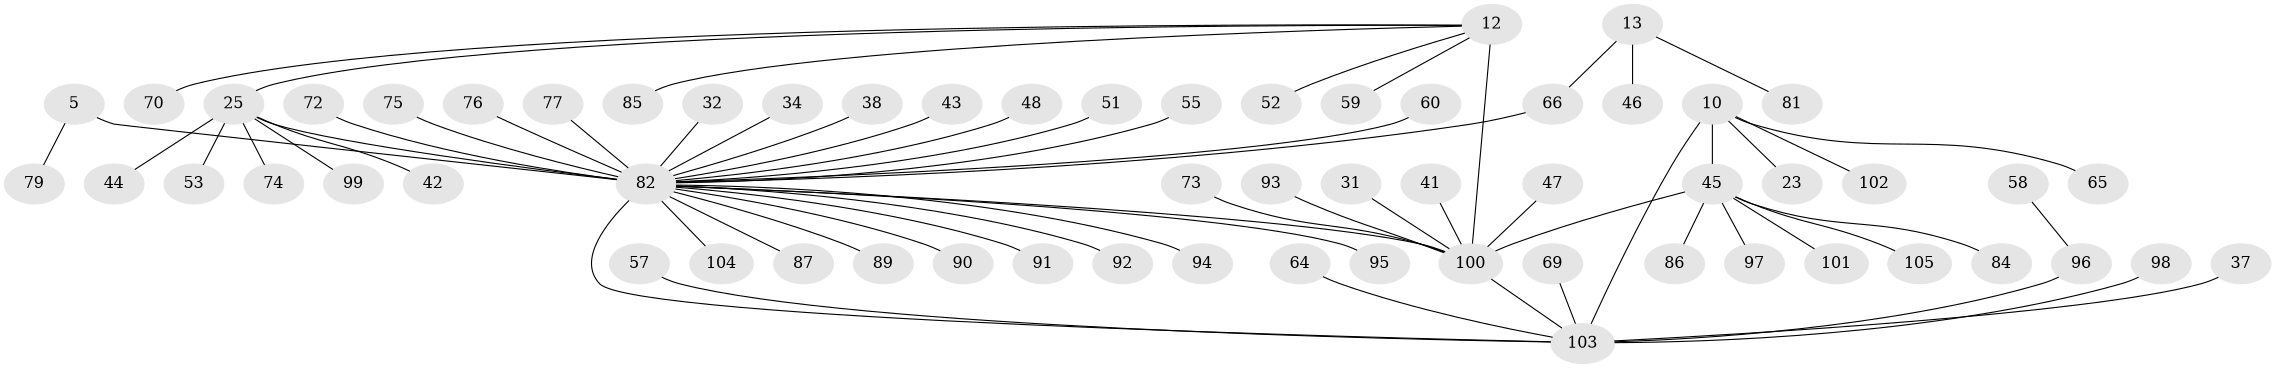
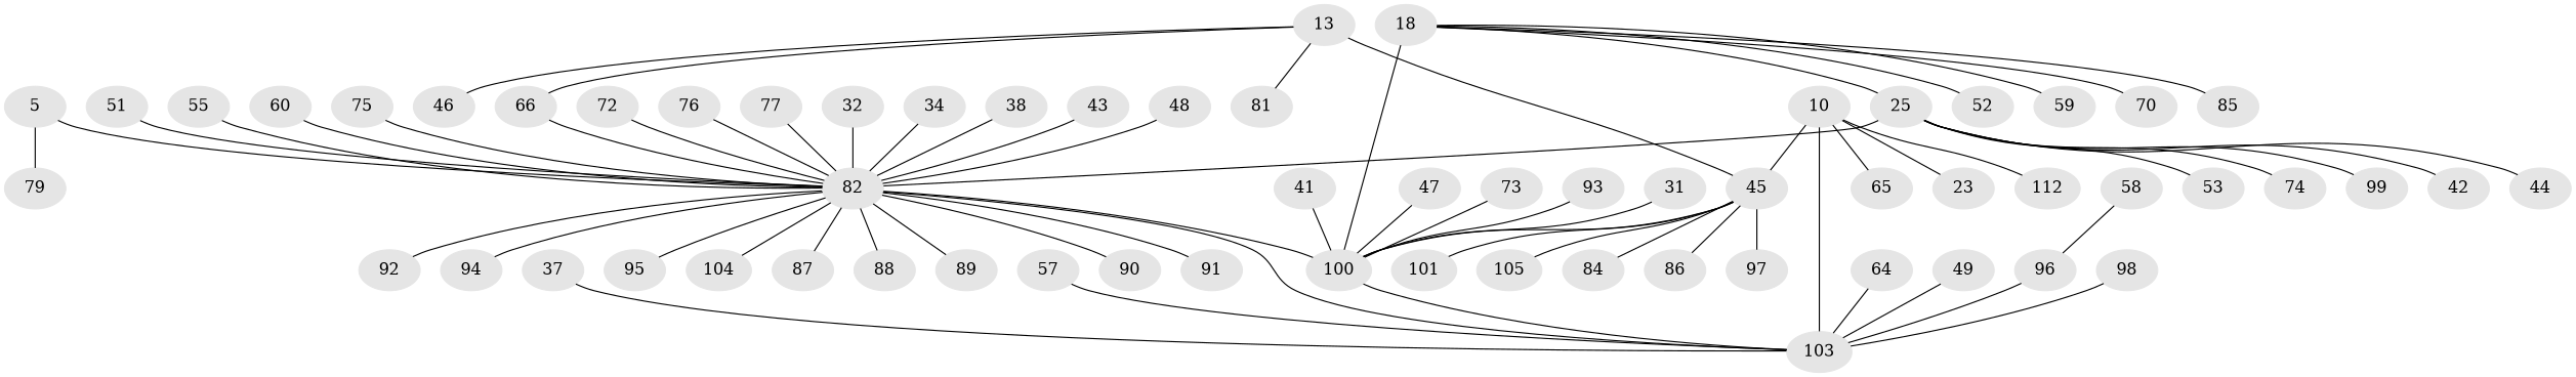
  graph {
    node [color=gray90 style=filled]
    5 [super="+1"]
    79
    82 [super="+24+26+49+71+29+30"]
    103 [super="+80+9"]
    100 [super="+20+19"]
    87
+   88 [super="+63"]
    89
    90
    91
    92
    94 [super="+68"]
    95 [super="+61"]
    104
    10 [super="+6"]
    45 [super="+14+15"]
    65
    n18 [label=23]
-   102
+   102 [label=112]
    84
    86
    97 [super="+62"]
    101 [super="+54"]
    105
    13 [super="+11"]
    46
    66
    81
-   18 [super="+17" label=12]
+   18 [super="+17"]
    25 [super="+22"]
    52
    59
    70
    85
    42
    44
    53
    74 [super="+33"]
    99 [super="+56"]
    31
    32
    34
    37
    38
    41 [super="+40"]
    43
    47
    48
    51
    55
    57
    58
    96
    60
    64
-   69
+   69 [label=49]
    72
    73
    75
    76
    77
    93 [super="+78"]
    98
    5 -- 79
    5 -- 82 [weight=6]
    82 -- 103 [weight=3]
    82 -- 100 [weight=2]
    82 -- 87
+   82 -- 88
    82 -- 89
    82 -- 90
    82 -- 91
    82 -- 92
    82 -- 94
    82 -- 95
    82 -- 104
    100 -- 103 [weight=3]
    10 -- 103 [weight=6]
    10 -- 45
    10 -- 65
    10 -- n18
    10 -- 102
    45 -- 100
    45 -- 84
    45 -- 86
    45 -- 97
    45 -- 101
    45 -- 105
+   13 -- 45 [weight=6]
    13 -- 46
    13 -- 66
    13 -- 81
    66 -- 82 [weight=2]
    18 -- 100 [weight=6]
    18 -- 25
    18 -- 52
    18 -- 59
    18 -- 70
    18 -- 85
    25 -- 82 [weight=7]
    25 -- 42
    25 -- 44
    25 -- 53
    25 -- 74
    25 -- 99
    31 -- 100
    32 -- 82
    34 -- 82
    37 -- 103
    38 -- 82
    41 -- 100
    43 -- 82
    47 -- 100
    48 -- 82
    51 -- 82
    55 -- 82
    57 -- 103
    58 -- 96
    96 -- 103
    60 -- 82
    64 -- 103
    69 -- 103
    72 -- 82
    73 -- 100
    75 -- 82
    76 -- 82
    77 -- 82
    93 -- 100
    98 -- 103
  }
